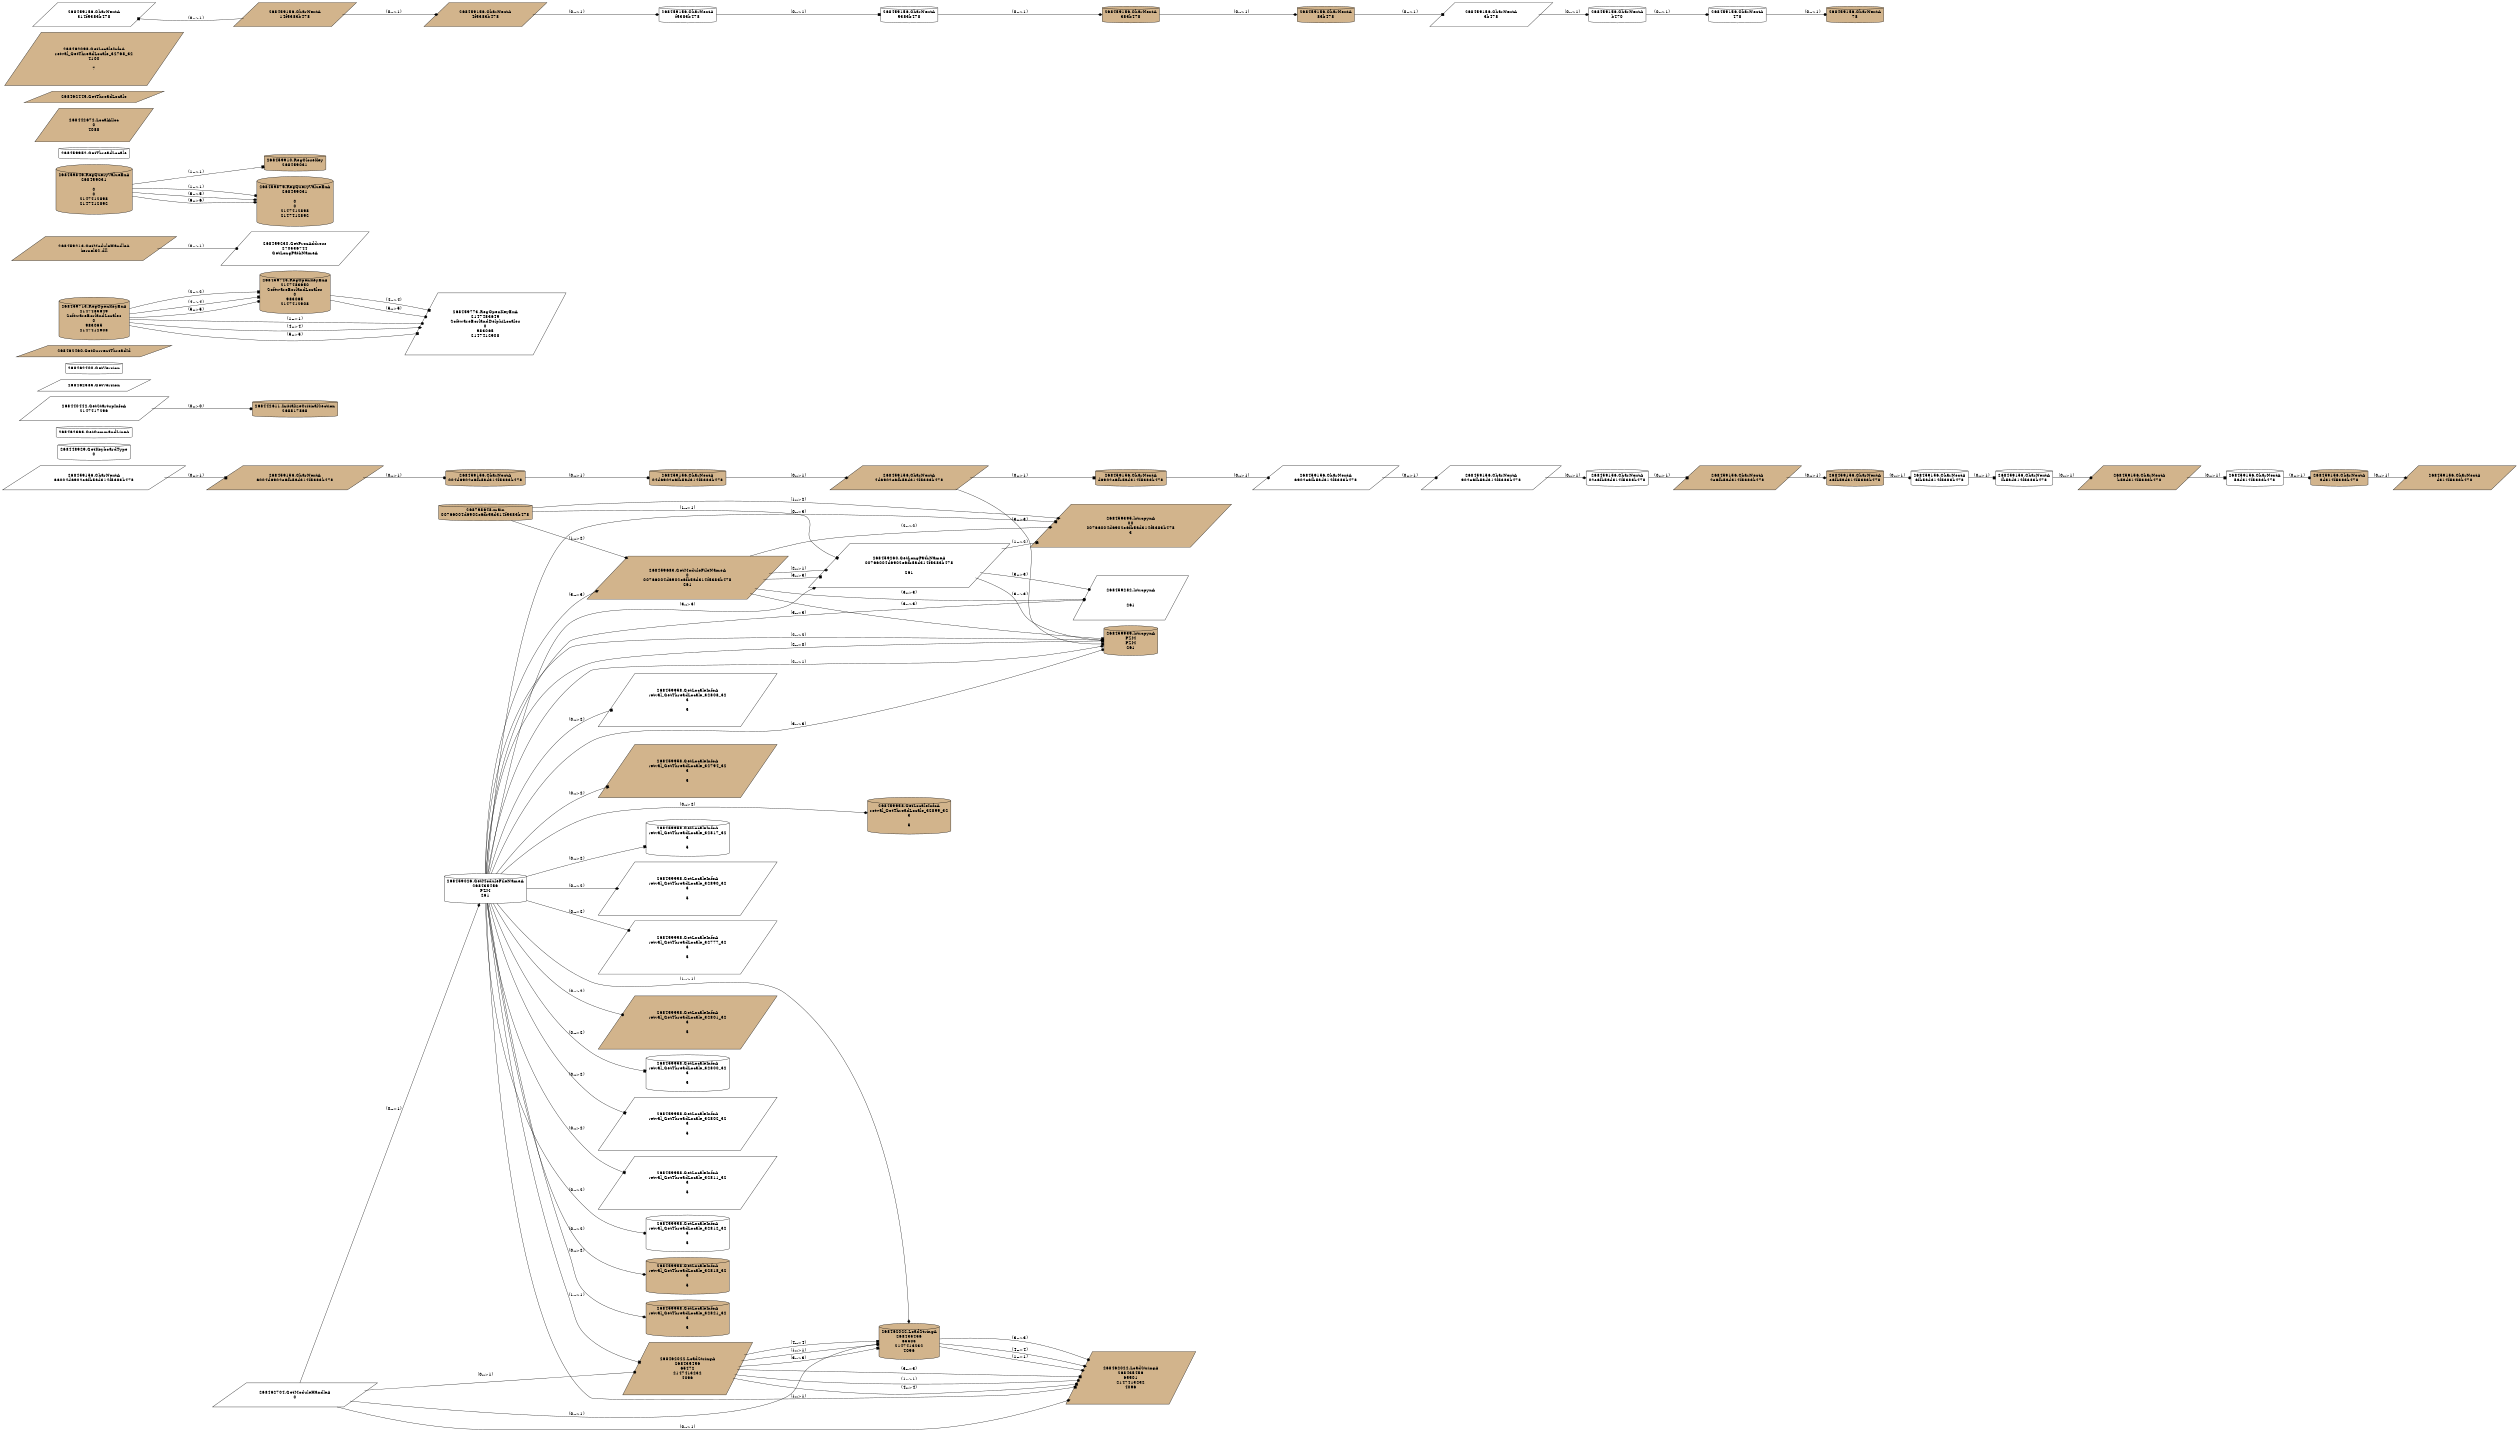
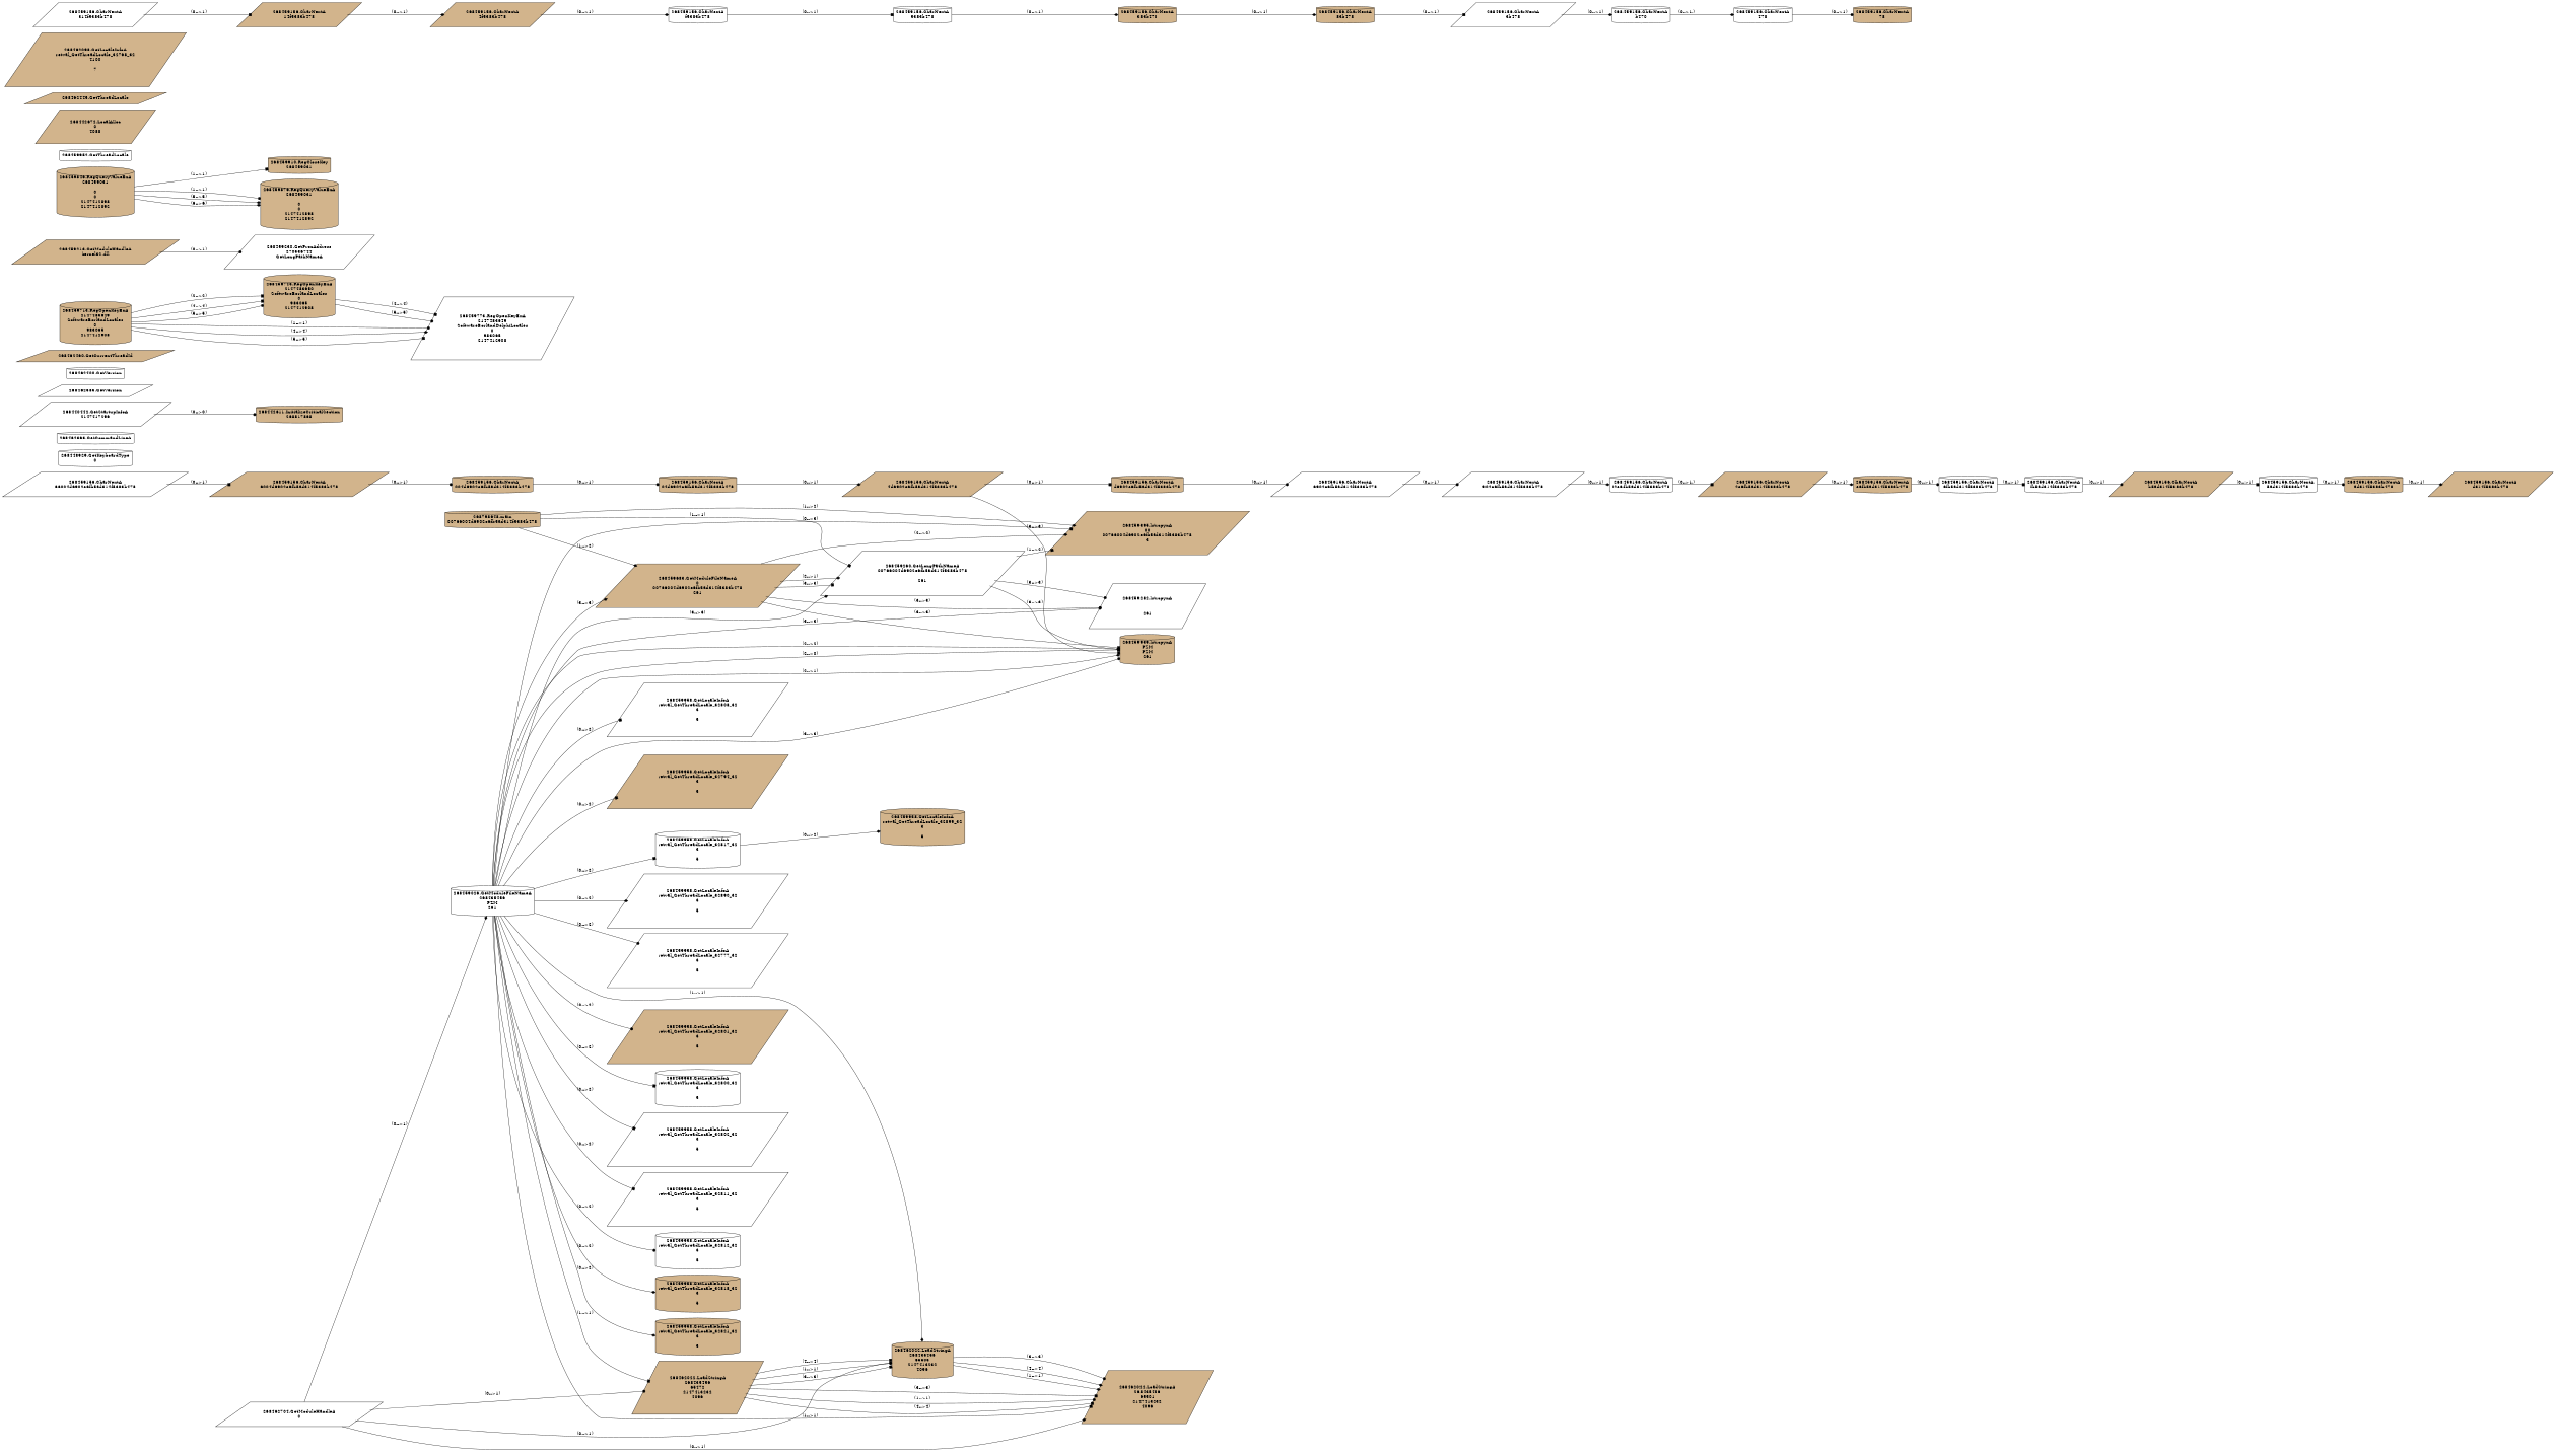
  digraph {
    rankdir=LR
    node [fillcolor=tan shape=cylinder style=filled]
    edge [arrowhead=box]
    n1 [label="268798648.main\n00766004d6902e6fb5ad314f5383b478"]
    n2 [label="268459683.GetModuleFileNameA\n0\n00766004d6902e6fb5ad314f5383b478\n261" shape=parallelogram]
    n3 [fillcolor=white label="268459260.GetLongPathNameA\n00766004d6902e6fb5ad314f5383b478\n\n261" shape=parallelogram]
    n4 [label="268459395.lstrcpynA\n00\n00766004d6902e6fb5ad314f5383b478\n3" shape=parallelogram]
    n5 [fillcolor=white label="268459282.lstrcpynA\n\n\n261" shape=parallelogram]
    n6 [label="268459939.lstrcpynA\nPZM\nPZM\n261"]
    n7 [fillcolor=white label="268462704.GetModuleHandleA\n0" shape=parallelogram]
    n8 [fillcolor=white label="268459026.GetModuleFileNameA\n268435456\nPZM\n261"]
    n9 [label="268462022.LoadStringA\n268435456\n65472\n2147413232\n4096" shape=parallelogram]
    n10 [label="268462022.LoadStringA\n268435456\n65503\n2147413232\n4096"]
    n11 [label="268462022.LoadStringA\n268435456\n65501\n2147413232\n4096" shape=parallelogram]
    n12 [fillcolor=white label="268459958.GetLocaleInfoA\nretval_GetThreadLocale_32808_32\n3\n\n5" shape=parallelogram]
    n13 [label="268459958.GetLocaleInfoA\nretval_GetThreadLocale_32794_32\n3\n\n5" shape=parallelogram]
    n14 [fillcolor=white label="268459958.GetLocaleInfoA\nretval_GetThreadLocale_32890_32\n3\n\n5" shape=parallelogram]
    n15 [label="268459958.GetLocaleInfoA\nretval_GetThreadLocale_32899_32\n3\n\n5"]
    n16 [fillcolor=white label="268459958.GetLocaleInfoA\nretval_GetThreadLocale_32777_32\n3\n\n5" shape=parallelogram]
    n17 [label="268459958.GetLocaleInfoA\nretval_GetThreadLocale_32801_32\n3\n\n5" shape=parallelogram]
    n18 [fillcolor=white label="268459958.GetLocaleInfoA\nretval_GetThreadLocale_32800_32\n3\n\n5"]
    n19 [fillcolor=white label="268459958.GetLocaleInfoA\nretval_GetThreadLocale_32802_32\n3\n\n5" shape=parallelogram]
    n20 [fillcolor=white label="268459958.GetLocaleInfoA\nretval_GetThreadLocale_32811_32\n3\n\n5" shape=parallelogram]
    n21 [fillcolor=white label="268459958.GetLocaleInfoA\nretval_GetThreadLocale_32812_32\n3\n\n5"]
    n22 [label="268459958.GetLocaleInfoA\nretval_GetThreadLocale_32818_32\n3\n\n5"]
    n23 [fillcolor=white label="268459958.GetLocaleInfoA\nretval_GetThreadLocale_32817_32\n3\n\n5"]
    n24 [label="268459958.GetLocaleInfoA\nretval_GetThreadLocale_32821_32\n3\n\n5"]
    n25 [fillcolor=white label="268448929.GetKeyboardType\n0"]
    n26 [fillcolor=white label="268462363.GetCommandLineA\n"]
    n27 [fillcolor=white label="268440442.GetStartupInfoA\n2147417296" shape=parallelogram]
    n28 [label="268442611.InitializeCriticalSection\n268817868"]
    n29 [fillcolor=white label="268462383.GetVersion\n" shape=parallelogram]
    n30 [fillcolor=white label="268462400.GetVersion\n"]
    n31 [label="268462460.GetCurrentThreadId\n" shape=parallelogram]
    n32 [label="268459713.RegOpenKeyExA\n2147483649\nSoftware\Borland\Locales\n0\n983065\n2147412908"]
    n33 [label="268459743.RegOpenKeyExA\n2147483650\nSoftware\Borland\Locales\n0\n983065\n2147412908"]
    n34 [fillcolor=white label="268459773.RegOpenKeyExA\n2147483649\nSoftware\Borland\Delphi\Locales\n0\n983065\n2147412908" shape=parallelogram]
    n35 [label="268459213.GetModuleHandleA\nkernel32.dll" shape=parallelogram]
    n36 [fillcolor=white label="268459230.GetProcAddress\n270536744\nGetLongPathNameA" shape=parallelogram]
    n37 [label="268459846.RegQueryValueExA\n268459031\n\n0\n0\n2147412898\n2147412892"]
    n38 [label="268459910.RegCloseKey\n268459031"]
    n39 [label="268459876.RegQueryValueExA\n268459031\n\n0\n0\n2147412898\n2147412892"]
    n40 [fillcolor=white label="268459952.GetThreadLocale\n"]
    n41 [label="268442672.LocalAlloc\n0\n4088" shape=parallelogram]
    n42 [label="268462445.GetThreadLocale\n" shape=parallelogram]
    n43 [label="268462098.GetLocaleInfoA\nretval_GetThreadLocale_32768_32\n4100\n\n7" shape=parallelogram]
    n44 [fillcolor=white label="268459156.CharNextA\n66004d6902e6fb5ad314f5383b478" shape=parallelogram]
    n45 [label="268459156.CharNextA\n6004d6902e6fb5ad314f5383b478" shape=parallelogram]
    n46 [label="268459156.CharNextA\n004d6902e6fb5ad314f5383b478"]
    n47 [label="268459156.CharNextA\n04d6902e6fb5ad314f5383b478"]
    n48 [label="268459156.CharNextA\n4d6902e6fb5ad314f5383b478" shape=parallelogram]
    n49 [label="268459156.CharNextA\nd6902e6fb5ad314f5383b478"]
    n50 [fillcolor=white label="268459156.CharNextA\n6902e6fb5ad314f5383b478" shape=parallelogram]
    n51 [fillcolor=white label="268459156.CharNextA\n902e6fb5ad314f5383b478" shape=parallelogram]
    n52 [fillcolor=white label="268459156.CharNextA\n02e6fb5ad314f5383b478"]
    n53 [label="268459156.CharNextA\n2e6fb5ad314f5383b478" shape=parallelogram]
    n54 [label="268459156.CharNextA\ne6fb5ad314f5383b478"]
    n55 [fillcolor=white label="268459156.CharNextA\n6fb5ad314f5383b478"]
    n56 [fillcolor=white label="268459156.CharNextA\nfb5ad314f5383b478"]
    n57 [label="268459156.CharNextA\nb5ad314f5383b478" shape=parallelogram]
    n58 [fillcolor=white label="268459156.CharNextA\n5ad314f5383b478"]
    n59 [label="268459156.CharNextA\nad314f5383b478"]
    n60 [label="268459156.CharNextA\nd314f5383b478" shape=parallelogram]
    n61 [fillcolor=white label="268459156.CharNextA\n314f5383b478" shape=parallelogram]
    n62 [label="268459156.CharNextA\n14f5383b478" shape=parallelogram]
    n63 [label="268459156.CharNextA\n4f5383b478" shape=parallelogram]
    n64 [fillcolor=white label="268459156.CharNextA\nf5383b478"]
    n65 [fillcolor=white label="268459156.CharNextA\n5383b478"]
    n66 [label="268459156.CharNextA\n383b478"]
    n67 [label="268459156.CharNextA\n83b478"]
    n68 [fillcolor=white label="268459156.CharNextA\n3b478" shape=parallelogram]
    n69 [fillcolor=white label="268459156.CharNextA\nb470"]
    n70 [fillcolor=white label="268459156.CharNextA\n478"]
    n71 [label="268459156.CharNextA\n78"]
    n1 -> n2 [arrowhead=diamond label="(1-->2)"]
    n1 -> n3 [label="(1-->1)"]
    n1 -> n4 [arrowhead=diamond label="(1-->2)"]
    n2 -> n3 [arrowhead=diamond label="(2-->1)"]
    n2 -> n3 [label="(3-->3)"]
    n2 -> n4 [arrowhead=diamond label="(2-->2)"]
    n2 -> n5 [arrowhead=dot label="(3-->3)"]
    n2 -> n6 [label="(3-->3)"]
    n3 -> n4 [label="(1-->2)"]
    n3 -> n5 [arrowhead=dot label="(3-->3)"]
    n3 -> n6 [label="(3-->3)"]
    n7 -> n8 [arrowhead=diamond label="(0-->1)"]
    n7 -> n9 [arrowhead=dot label="(0-->1)"]
    n7 -> n10 [arrowhead=dot label="(0-->1)"]
    n7 -> n11 [arrowhead=diamond label="(0-->1)"]
    n8 -> n2 [arrowhead=diamond label="(3-->3)"]
    n8 -> n3 [arrowhead=diamond label="(3-->3)"]
    n8 -> n4 [label="(0-->3)"]
    n8 -> n5 [arrowhead=dot label="(3-->3)"]
    n8 -> n6 [arrowhead=diamond label="(2-->1)"]
    n8 -> n6 [arrowhead=diamond label="(2-->2)"]
    n8 -> n6 [arrowhead=dot label="(3-->3)"]
    n8 -> n6 [label="(2-->0)"]
    n8 -> n9 [label="(1-->1)"]
    n8 -> n10 [arrowhead=diamond label="(1-->1)"]
    n8 -> n11 [label="(1-->1)"]
    n8 -> n12 [label="(0-->2)"]
    n8 -> n13 [label="(0-->2)"]
    n8 -> n14 [arrowhead=diamond label="(0-->2)"]
-   n8 -> n15 [arrowhead=diamond label="(0-->2)"]
+   n23 -> n15 [arrowhead=diamond label="(0-->2)"]
    n8 -> n16 [arrowhead=dot label="(0-->2)"]
    n8 -> n17 [arrowhead=dot label="(0-->2)"]
    n8 -> n18 [label="(0-->2)"]
    n8 -> n19 [label="(0-->2)"]
    n8 -> n20 [label="(0-->2)"]
    n8 -> n21 [arrowhead=dot label="(0-->2)"]
    n8 -> n22 [arrowhead=diamond label="(0-->2)"]
    n8 -> n23 [label="(0-->2)"]
    n8 -> n24 [arrowhead=diamond label="(0-->2)"]
    n9 -> n10 [arrowhead=dot label="(1-->1)"]
    n9 -> n10 [label="(3-->3)"]
    n9 -> n10 [label="(4-->4)"]
    n9 -> n11 [arrowhead=dot label="(1-->1)"]
    n9 -> n11 [label="(3-->3)"]
    n9 -> n11 [label="(4-->4)"]
    n10 -> n11 [arrowhead=diamond label="(1-->1)"]
    n10 -> n11 [arrowhead=dot label="(3-->3)"]
    n10 -> n11 [arrowhead=diamond label="(4-->4)"]
    n27 -> n28 [arrowhead=dot label="(0-->0)"]
    n32 -> n33 [label="(2-->2)"]
    n32 -> n33 [label="(4-->4)"]
    n32 -> n33 [arrowhead=dot label="(5-->5)"]
    n32 -> n34 [arrowhead=dot label="(1-->1)"]
    n32 -> n34 [arrowhead=diamond label="(4-->4)"]
    n32 -> n34 [label="(5-->5)"]
    n33 -> n34 [label="(4-->4)"]
    n33 -> n34 [arrowhead=dot label="(5-->5)"]
    n35 -> n36 [arrowhead=dot label="(0-->1)"]
    n37 -> n38 [label="(1-->1)"]
    n37 -> n39 [arrowhead=dot label="(1-->1)"]
    n37 -> n39 [arrowhead=diamond label="(5-->5)"]
    n37 -> n39 [arrowhead=diamond label="(6-->6)"]
    n44 -> n45 [label="(0-->1)"]
    n45 -> n46 [arrowhead=dot label="(0-->1)"]
    n46 -> n47 [arrowhead=dot label="(0-->1)"]
    n47 -> n48 [arrowhead=diamond label="(0-->1)"]
    n48 -> n6 [label="(3-->3)"]
    n48 -> n49 [label="(0-->1)"]
    n49 -> n50 [arrowhead=dot label="(0-->1)"]
    n50 -> n51 [arrowhead=dot label="(0-->1)"]
    n51 -> n52 [arrowhead=diamond label="(0-->1)"]
    n52 -> n53 [label="(0-->1)"]
    n53 -> n54 [arrowhead=diamond label="(0-->1)"]
    n54 -> n55 [arrowhead=dot label="(0-->1)"]
    n55 -> n56 [label="(0-->1)"]
    n56 -> n57 [arrowhead=dot label="(0-->1)"]
    n57 -> n58 [label="(0-->1)"]
    n58 -> n59 [arrowhead=dot label="(0-->1)"]
    n59 -> n60 [arrowhead=diamond label="(0-->1)"]
-   n62 -> n61 [label="(0-->1)"]
+   n61 -> n62 [label="(0-->1)"]
    n62 -> n63 [arrowhead=diamond label="(0-->1)"]
    n63 -> n64 [arrowhead=diamond label="(0-->1)"]
    n64 -> n65 [label="(0-->1)"]
    n65 -> n66 [arrowhead=diamond label="(0-->1)"]
    n66 -> n67 [arrowhead=diamond label="(0-->1)"]
    n67 -> n68 [label="(0-->1)"]
    n68 -> n69 [arrowhead=diamond label="(0-->1)"]
    n69 -> n70 [arrowhead=diamond label="(0-->1)"]
    n70 -> n71 [arrowhead=dot label="(0-->1)"]
  }
